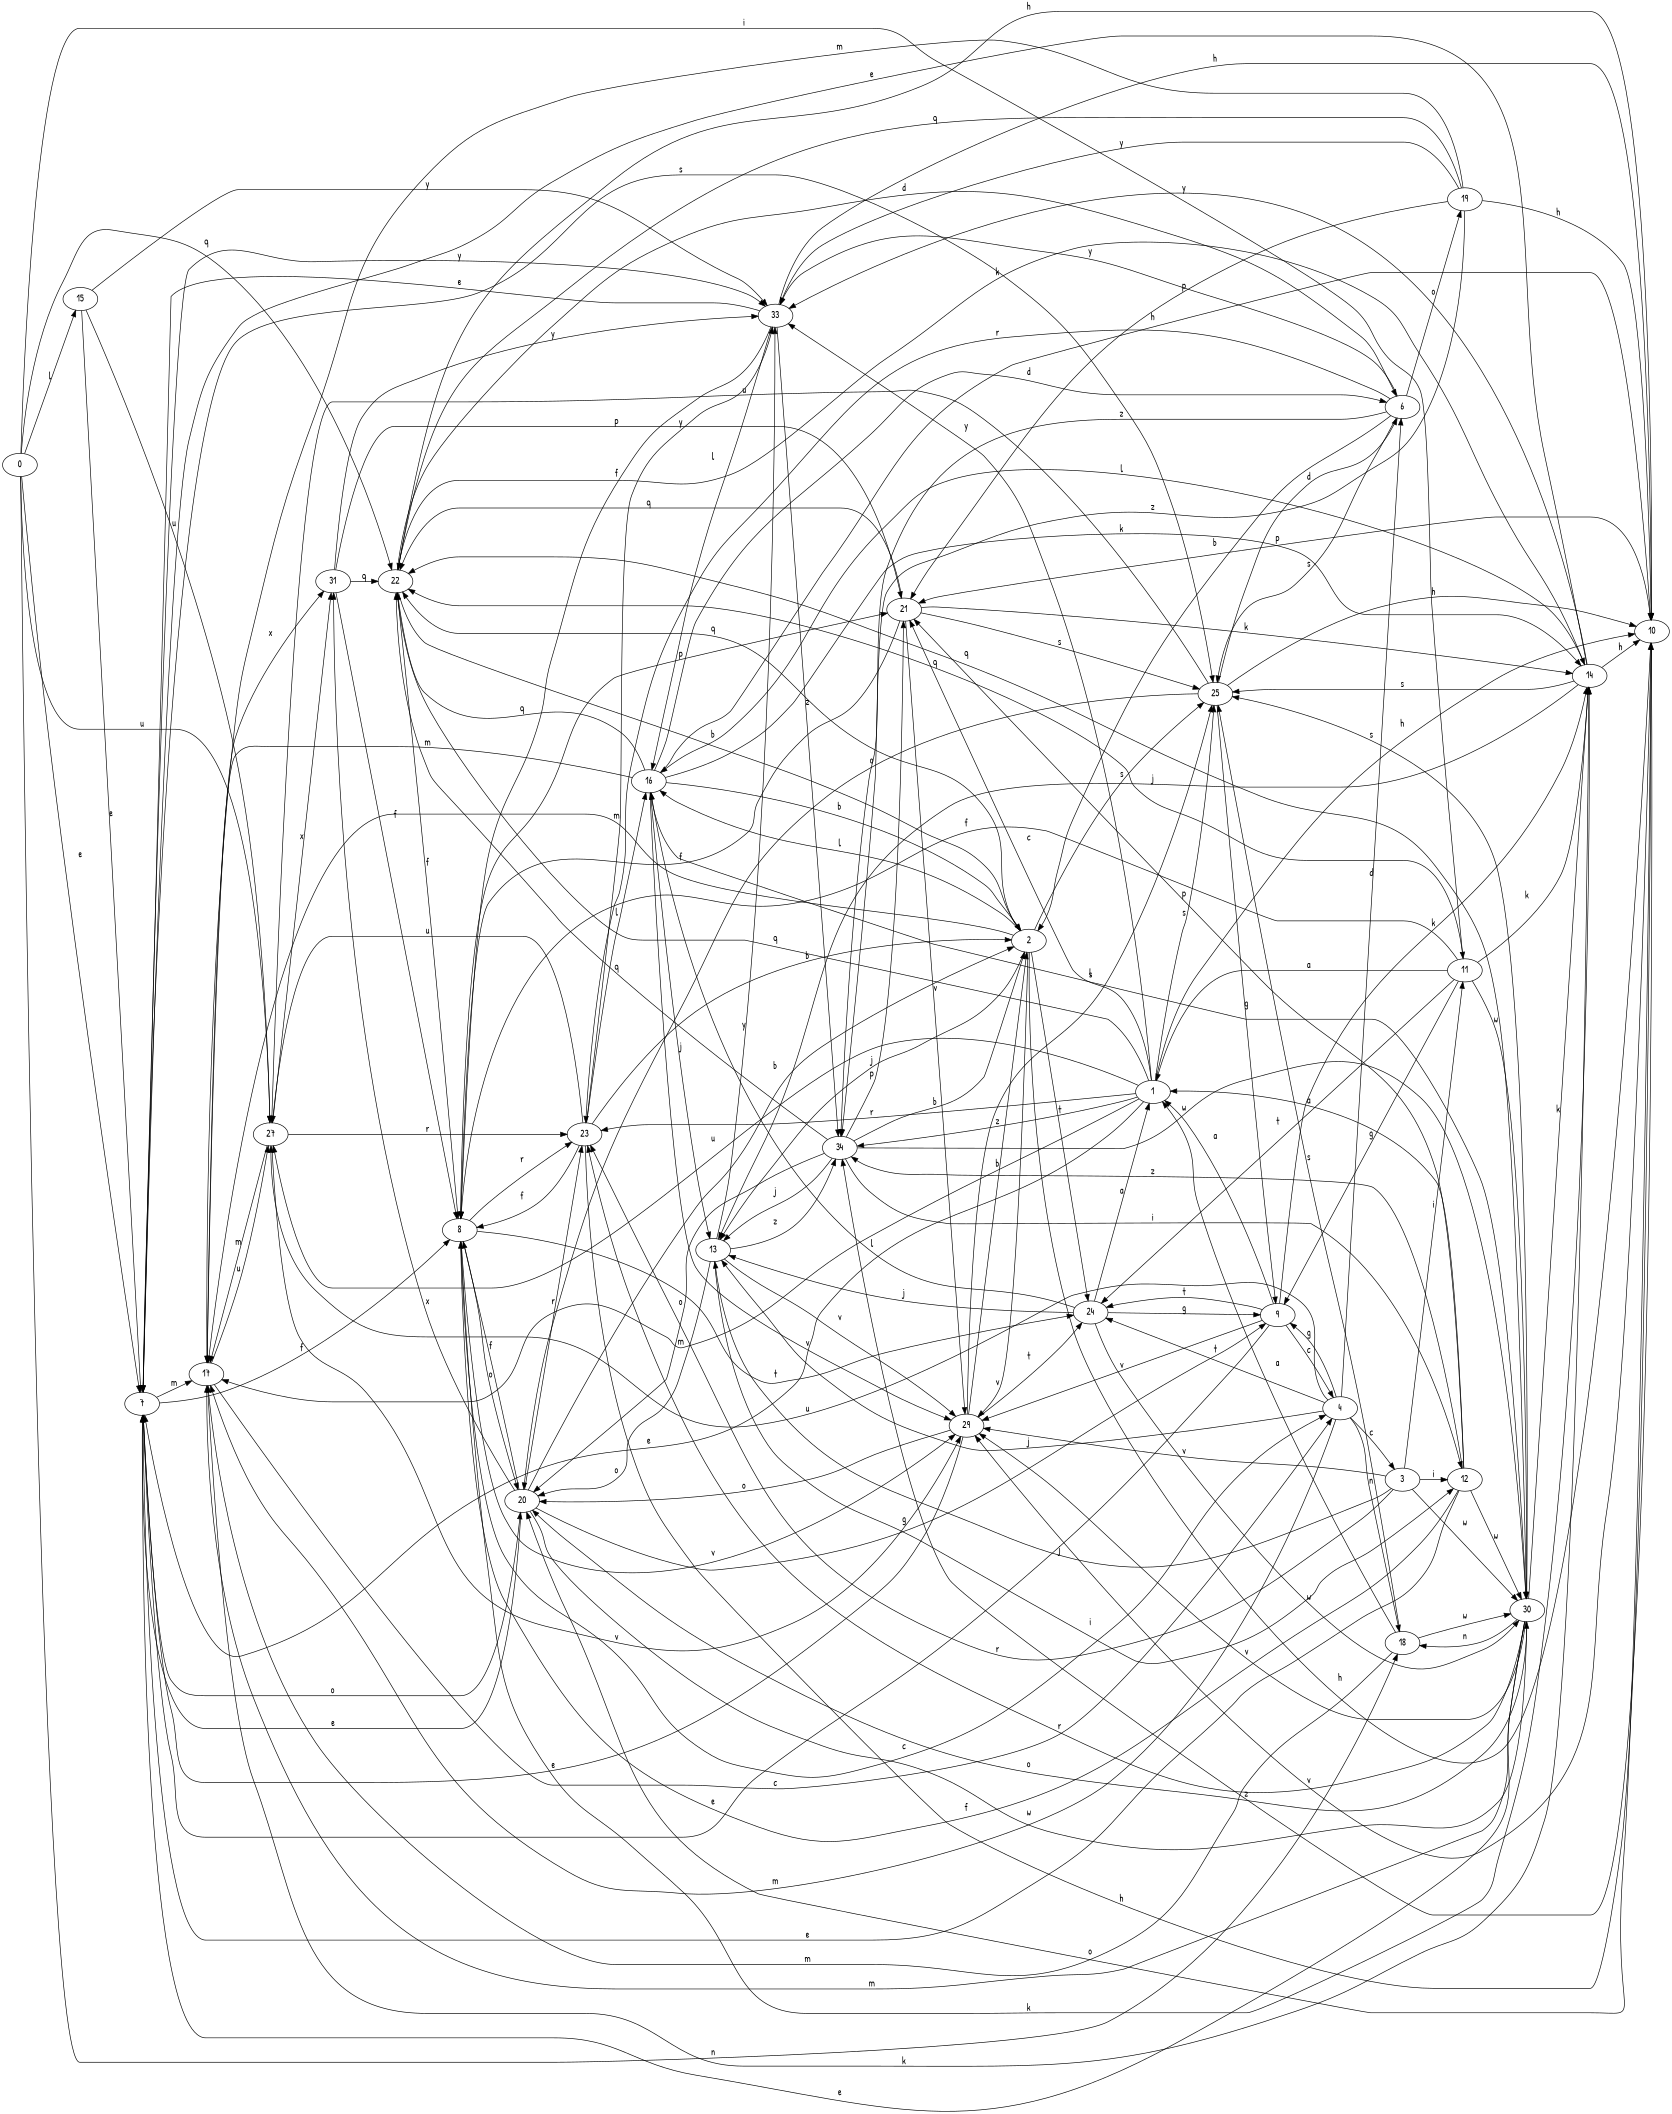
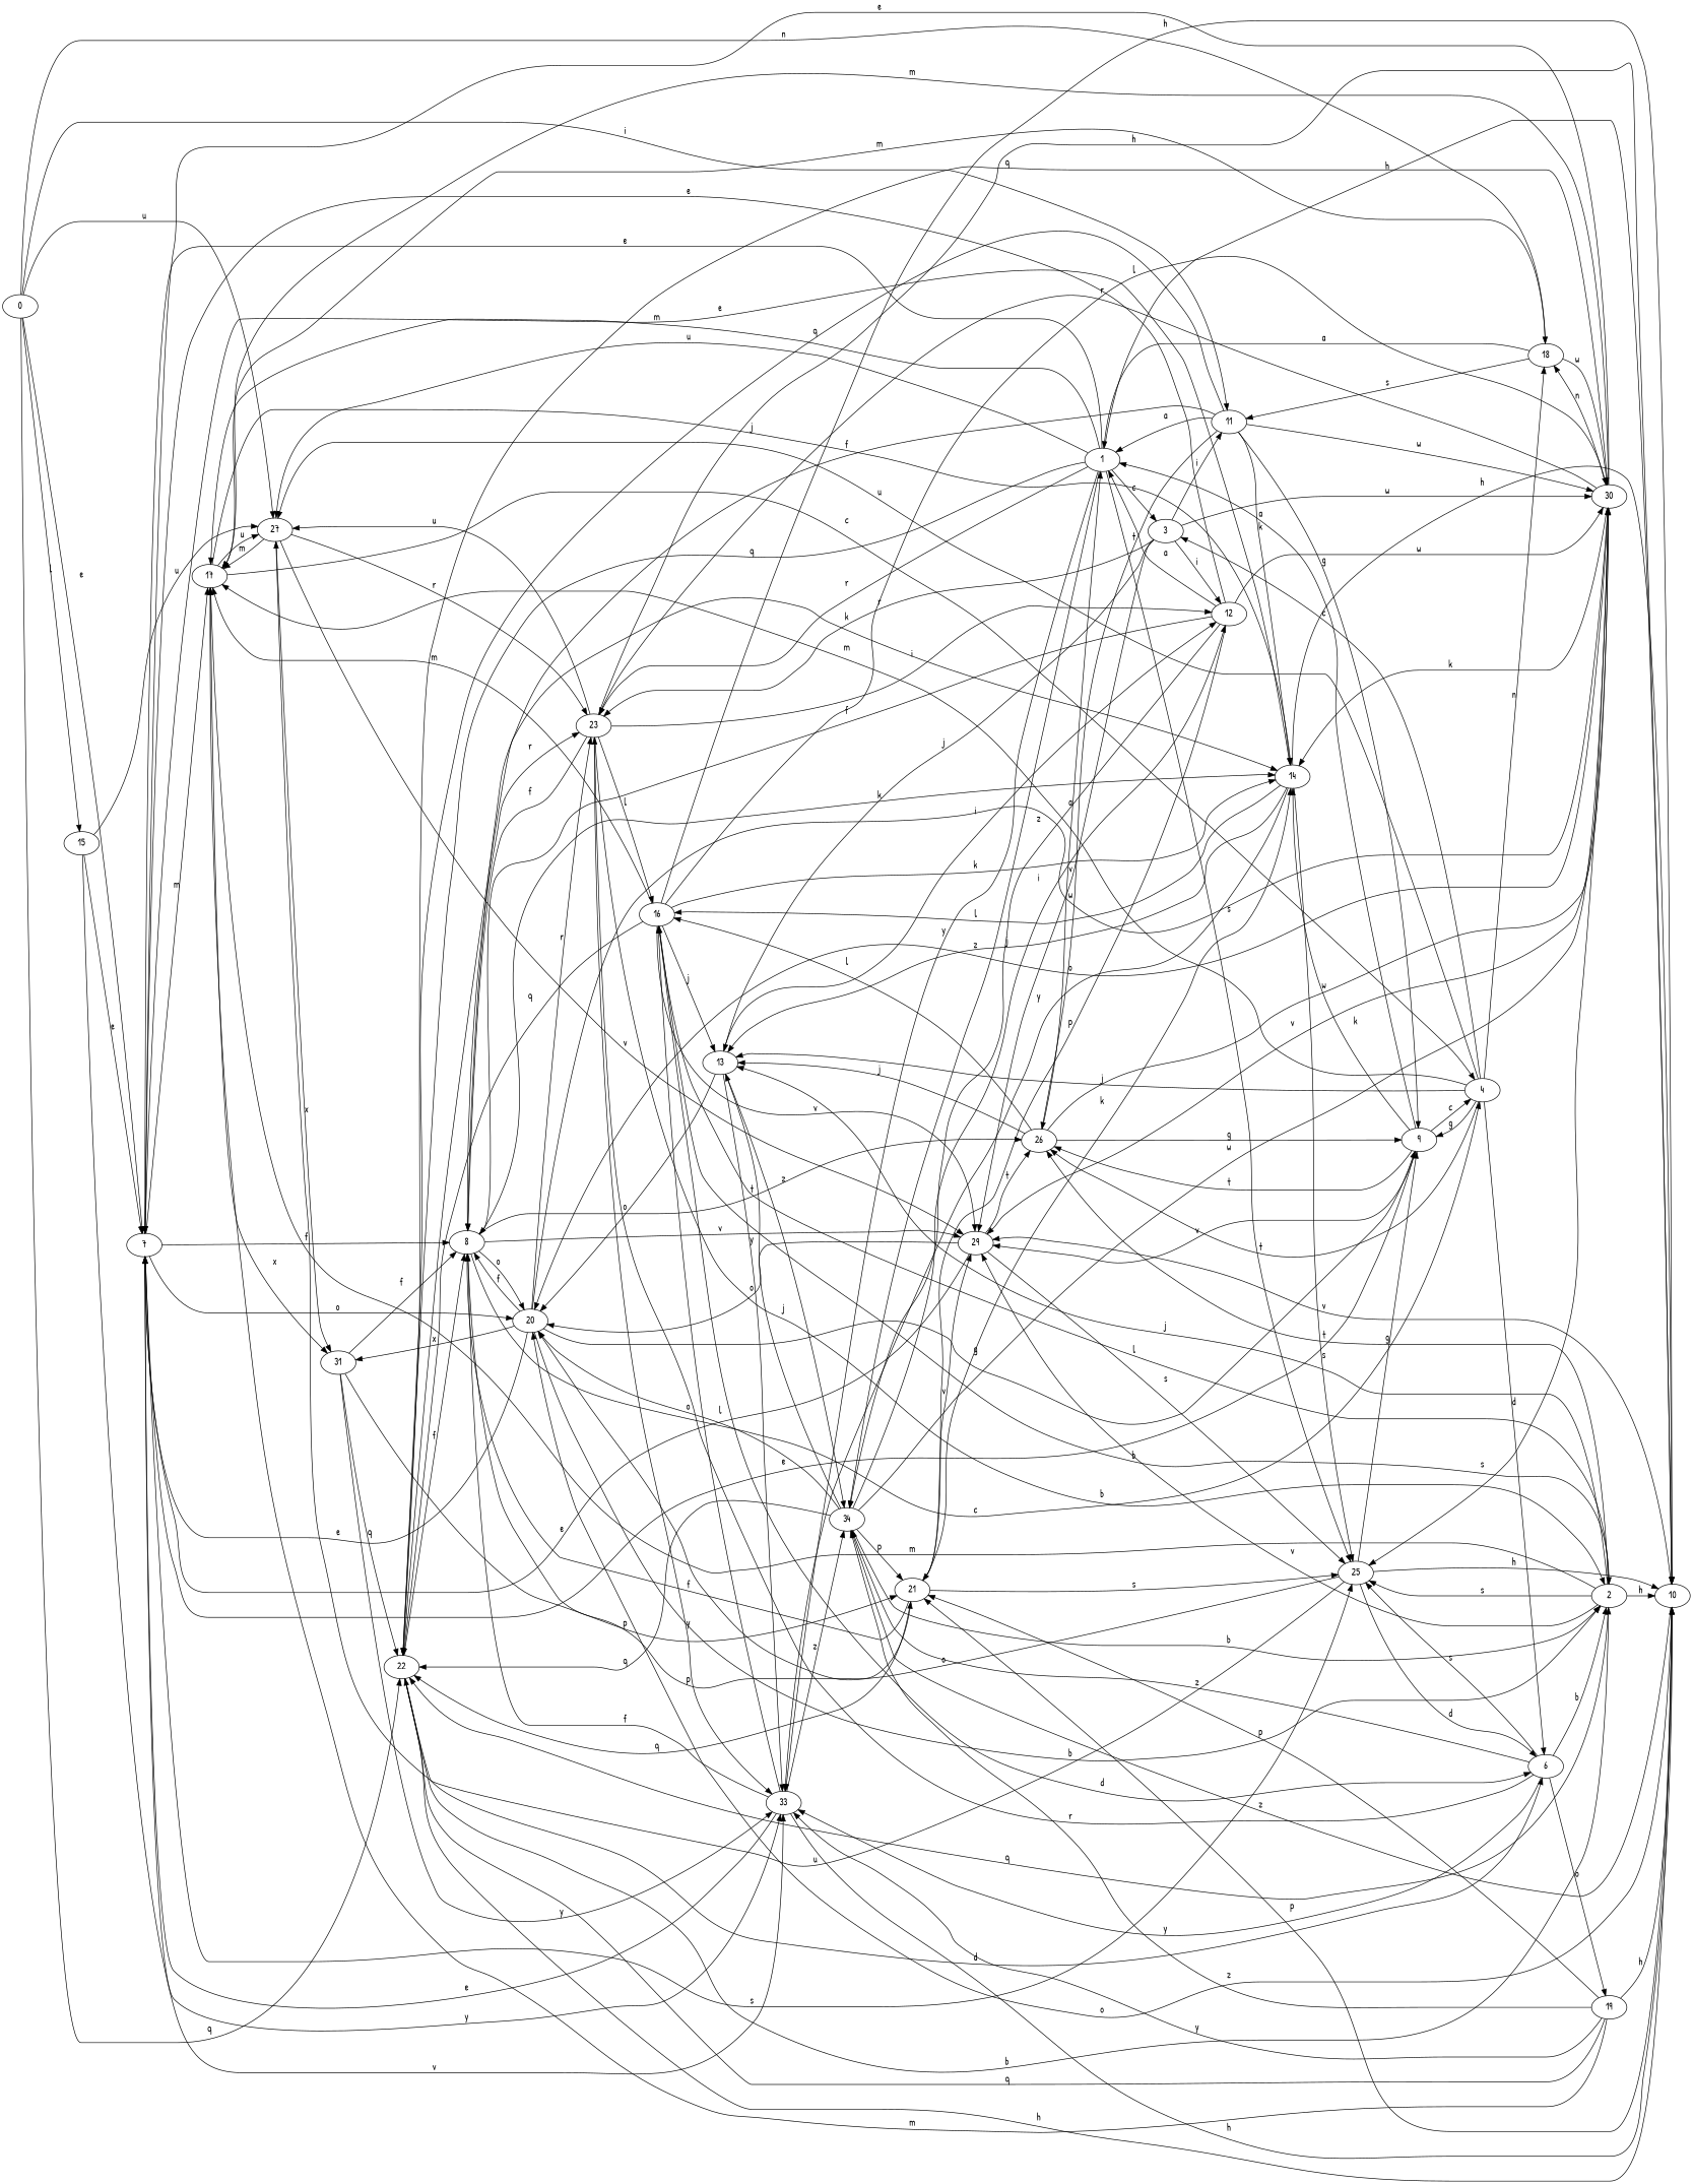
  strict digraph {
    fontname="Patrick Hand"
    rankdir=LR
    node [fontname="Patrick Hand"]
    edge [fontname="Patrick Hand"]
    0
    7
    11
    15
    18
    22
    27
    17
    25
    33
    8
    20
    1
-   26 [label=24]
+   26
    30
    9
    14
    10
    2
    6
    23
    29
    31
    3
    34
    13
    12
    21
    4
    16
    19
    0 -> 7 [label=e]
    0 -> 11 [label=i]
    0 -> 15 [label=l]
    0 -> 18 [label=n]
    0 -> 22 [label=q]
    0 -> 27 [label=u]
    7 -> 17 [label=m]
    7 -> 25 [label=s]
    7 -> 33 [label=y]
    7 -> 8 [label=f]
    7 -> 20 [label=o]
    11 -> 22 [label=q]
    11 -> 8 [label=f]
    11 -> 1 [label=a]
    11 -> 26 [label=t]
    11 -> 30 [label=w]
    11 -> 9 [label=g]
    11 -> 14 [label=k]
    15 -> 7 [label=e]
    15 -> 27 [label=u]
-   15 -> 33 [label=y]
+   15 -> 33 [label=v]
    18 -> 17 [label=m]
-   18 -> 25 [label=s]
+   18 -> 11 [label=s]
    18 -> 1 [label=a]
    18 -> 30 [label=w]
    22 -> 8 [label=f]
    22 -> 14 [label=k]
    22 -> 10 [label=h]
    22 -> 2 [label=b]
    22 -> 6 [label=d]
    27 -> 17 [label=m]
    27 -> 23 [label=r]
    27 -> 29 [label=v]
    27 -> 31 [label=x]
    17 -> 27 [label=u]
-   17 -> 14 [label=k]
+   17 -> 14 [label=j]
    17 -> 31 [label=x]
    17 -> 4 [label=c]
    25 -> 27 [label=u]
    25 -> 20 [label=o]
    25 -> 9 [label=g]
    25 -> 10 [label=h]
    25 -> 6 [label=d]
    33 -> 7 [label=e]
    33 -> 8 [label=f]
    33 -> 10 [label=h]
    33 -> 34 [label=z]
    33 -> 16 [label=l]
    8 -> 20 [label=o]
    8 -> 26 [label=t]
    8 -> 14 [label=k]
    8 -> 23 [label=r]
    8 -> 29 [label=v]
    8 -> 21 [label=p]
    8 -> 4 [label=c]
    20 -> 7 [label=e]
    20 -> 8 [label=f]
    20 -> 30 [label=w]
    20 -> 9 [label=g]
    20 -> 2 [label=b]
    20 -> 23 [label=r]
    20 -> 31 [label=x]
    1 -> 7 [label=e]
    1 -> 22 [label=q]
    1 -> 27 [label=u]
    1 -> 17 [label=m]
    1 -> 25 [label=s]
    1 -> 33 [label=y]
    1 -> 10 [label=h]
    1 -> 23 [label=r]
-   1 -> 21 [label=c]
+   1 -> 3 [label=c]
    1 -> 34 [label=z]
    26 -> 1 [label=a]
    26 -> 30 [label=w]
    26 -> 9 [label=g]
    26 -> 13 [label=j]
    26 -> 16 [label=l]
    30 -> 7 [label=e]
    30 -> 18 [label=n]
    30 -> 22 [label=q]
    30 -> 17 [label=m]
    30 -> 25 [label=s]
    30 -> 20 [label=o]
    30 -> 14 [label=k]
    30 -> 23 [label=r]
    30 -> 29 [label=v]
-   30 -> 16 [label=l]
+   16 -> 30 [label=l]
    9 -> 7 [label=e]
    9 -> 1 [label=a]
    9 -> 26 [label=t]
    9 -> 14 [label=k]
    9 -> 29 [label=v]
    9 -> 4 [label=c]
    14 -> 7 [label=e]
    14 -> 25 [label=s]
    14 -> 33 [label=y]
    14 -> 10 [label=h]
    14 -> 13 [label=j]
    14 -> 16 [label=l]
    10 -> 20 [label=o]
    10 -> 29 [label=v]
    10 -> 34 [label=z]
    10 -> 21 [label=p]
    2 -> 22 [label=q]
    2 -> 17 [label=m]
    2 -> 25 [label=s]
    2 -> 26 [label=t]
    2 -> 10 [label=h]
    2 -> 29 [label=v]
    2 -> 13 [label=j]
    2 -> 16 [label=l]
    6 -> 25 [label=s]
    6 -> 33 [label=y]
    6 -> 2 [label=b]
    6 -> 23 [label=r]
    6 -> 34 [label=z]
    6 -> 19 [label=o]
    23 -> 27 [label=u]
    23 -> 33 [label=y]
    23 -> 8 [label=f]
    23 -> 10 [label=h]
    23 -> 2 [label=b]
+   23 -> 12 [label=i]
    23 -> 16 [label=l]
    29 -> 7 [label=e]
    29 -> 25 [label=s]
    29 -> 20 [label=o]
    29 -> 26 [label=t]
-   29 -> 2 [label=b]
    31 -> 22 [label=q]
    31 -> 33 [label=y]
    31 -> 8 [label=f]
    31 -> 21 [label=p]
    3 -> 11 [label=i]
    3 -> 30 [label=w]
    3 -> 23 [label=r]
    3 -> 29 [label=v]
    3 -> 13 [label=j]
    3 -> 12 [label=i]
    34 -> 22 [label=q]
    34 -> 20 [label=o]
    34 -> 30 [label=w]
    34 -> 2 [label=b]
    34 -> 13 [label=j]
    34 -> 12 [label=i]
    34 -> 21 [label=p]
    13 -> 33 [label=y]
    13 -> 20 [label=o]
-   13 -> 29 [label=v]
    13 -> 34 [label=z]
    13 -> 12 [label=i]
    12 -> 7 [label=e]
    12 -> 8 [label=f]
    12 -> 1 [label=a]
    12 -> 30 [label=w]
    12 -> 34 [label=z]
    12 -> 21 [label=p]
    21 -> 22 [label=q]
    21 -> 25 [label=s]
    21 -> 8 [label=f]
    21 -> 14 [label=k]
    21 -> 29 [label=v]
    4 -> 18 [label=n]
    4 -> 27 [label=u]
    4 -> 17 [label=m]
    4 -> 26 [label=t]
    4 -> 9 [label=g]
    4 -> 6 [label=d]
    4 -> 3 [label=c]
    4 -> 13 [label=j]
    16 -> 22 [label=q]
    16 -> 17 [label=m]
    16 -> 14 [label=k]
    16 -> 10 [label=h]
    16 -> 2 [label=b]
    16 -> 6 [label=d]
    16 -> 29 [label=v]
    16 -> 13 [label=j]
    19 -> 22 [label=q]
    19 -> 17 [label=m]
    19 -> 33 [label=y]
    19 -> 10 [label=h]
    19 -> 34 [label=z]
    19 -> 21 [label=p]
  }
